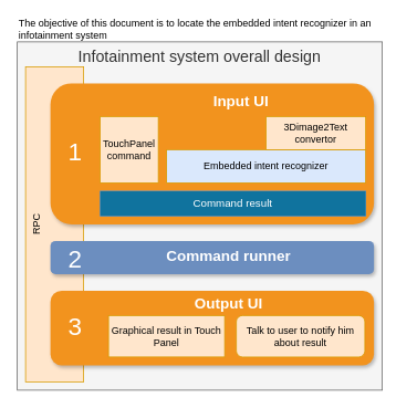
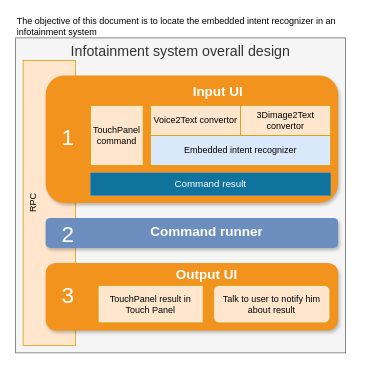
  <mxCell id="0" />
  <mxCell id="1" parent="0" />
  <mxCell id="2" value="&lt;font style=&quot;font-size: 19px&quot;&gt;Infotainment system overall design&lt;/font&gt;" style="rounded=0;whiteSpace=wrap;html=1;shadow=0;fillColor=#f5f5f5;align=center;strokeColor=#666666;fontColor=#333333;verticalAlign=top;" parent="1" vertex="1"><mxGeometry x="20" y="50" width="440" height="420" as="geometry" /></mxCell>
  <mxCell id="3" value="RPC" style="rounded=0;whiteSpace=wrap;html=1;align=center;fillColor=#ffe6cc;strokeColor=#d79b00;horizontal=0;verticalAlign=top;" parent="1" vertex="1"><mxGeometry x="30" y="80" width="70" height="380" as="geometry" /></mxCell>
  <mxCell id="4" value="" style="group" parent="1" vertex="1" connectable="0"><mxGeometry x="60" y="100" width="420" height="370" as="geometry" /></mxCell>
  <mxCell id="5" value="" style="rounded=1;whiteSpace=wrap;html=1;strokeColor=none;strokeWidth=1;fillColor=#F2931E;fontSize=13;fontColor=#FFFFFF;align=center;gradientColor=none;gradientDirection=east;verticalAlign=top;shadow=1;" parent="4" vertex="1"><mxGeometry width="390" height="170" as="geometry" /></mxCell>
  <mxCell id="6" value="1" style="text;html=1;strokeColor=none;fillColor=none;align=center;verticalAlign=middle;whiteSpace=wrap;fontSize=30;fontColor=#FFFFFF;" parent="4" vertex="1"><mxGeometry x="10" y="72" width="40" height="20" as="geometry" /></mxCell>
  <mxCell id="7" value="&lt;h1&gt;Input UI&lt;/h1&gt;" style="text;html=1;spacing=5;spacingTop=-20;whiteSpace=wrap;overflow=hidden;strokeColor=none;strokeWidth=4;fillColor=none;gradientColor=#007FFF;fontSize=9;fontColor=#FFFFFF;align=center;" parent="4" vertex="1"><mxGeometry x="50" y="10" width="360" height="30" as="geometry" /></mxCell>
  <mxCell id="8" value="" style="group;rounded=0;fillColor=#dae8fc;strokeColor=#6c8ebf;verticalAlign=middle;align=center;" parent="4" vertex="1" connectable="0"><mxGeometry x="60" y="130" width="320" height="30" as="geometry" /></mxCell>
  <mxCell id="9" value="Command result" style="rounded=0;whiteSpace=wrap;html=1;strokeColor=none;strokeWidth=1;fillColor=#10739E;fontSize=13;fontColor=#FFFFFF;align=center;gradientColor=none;gradientDirection=east;verticalAlign=top;shadow=0;" parent="8" vertex="1"><mxGeometry width="320" height="30" as="geometry" /></mxCell>
+ <mxCell id="10" value="Voice2Text convertor" style="rounded=0;whiteSpace=wrap;html=1;align=center;fillColor=#ffe6cc;strokeColor=#d79b00;horizontal=1;" parent="4" vertex="1"><mxGeometry x="140" y="40" width="120" height="40" as="geometry" /></mxCell>
  <mxCell id="11" value="Embedded intent recognizer" style="rounded=0;whiteSpace=wrap;html=1;align=center;fillColor=#dae8fc;strokeColor=#d79b00;horizontal=1;" parent="4" vertex="1"><mxGeometry x="140" y="80" width="240" height="40" as="geometry" /></mxCell>
  <mxCell id="12" value="TouchPanel command" style="rounded=0;whiteSpace=wrap;html=1;align=center;fillColor=#ffe6cc;strokeColor=#d79b00;horizontal=1;" parent="4" vertex="1"><mxGeometry x="60" y="40" width="70" height="80" as="geometry" /></mxCell>
  <mxCell id="13" value="3Dimage2Text convertor" style="rounded=0;whiteSpace=wrap;html=1;align=center;fillColor=#ffe6cc;strokeColor=#d79b00;horizontal=1;" parent="4" vertex="1"><mxGeometry x="260" y="40" width="120" height="40" as="geometry" /></mxCell>
  <mxCell id="14" value="" style="group" parent="1" vertex="1" connectable="0"><mxGeometry x="60" y="290" width="390" height="60" as="geometry" /></mxCell>
  <mxCell id="15" value="" style="rounded=1;whiteSpace=wrap;html=1;strokeColor=none;strokeWidth=1;fontSize=13;fontColor=#FFFFFF;align=center;gradientColor=none;gradientDirection=east;verticalAlign=top;shadow=1;fillColor=#6C8EBF;" parent="14" vertex="1"><mxGeometry width="390" height="40" as="geometry" /></mxCell>
  <mxCell id="16" value="2" style="text;html=1;strokeColor=none;fillColor=none;align=center;verticalAlign=middle;whiteSpace=wrap;fontSize=30;fontColor=#FFFFFF;" parent="14" vertex="1"><mxGeometry x="10" y="11" width="40" height="20" as="geometry" /></mxCell>
  <mxCell id="17" value="&lt;h1&gt;Command runner&lt;/h1&gt;" style="text;html=1;spacing=5;spacingTop=-20;whiteSpace=wrap;overflow=hidden;strokeColor=none;strokeWidth=4;fillColor=none;gradientColor=#007FFF;fontSize=9;fontColor=#FFFFFF;align=center;" parent="14" vertex="1"><mxGeometry x="50" y="6" width="330" height="26" as="geometry" /></mxCell>
  <mxCell id="18" value="" style="group" parent="1" vertex="1" connectable="0"><mxGeometry x="60" y="350" width="390" height="110" as="geometry" /></mxCell>
  <mxCell id="19" value="" style="rounded=1;whiteSpace=wrap;html=1;strokeColor=none;strokeWidth=1;fontSize=13;fontColor=#FFFFFF;align=center;gradientColor=none;gradientDirection=east;verticalAlign=top;shadow=1;fillColor=#F2931E;" parent="18" vertex="1"><mxGeometry width="390" height="90" as="geometry" /></mxCell>
  <mxCell id="20" value="3" style="text;html=1;strokeColor=none;fillColor=none;align=center;verticalAlign=middle;whiteSpace=wrap;fontSize=30;fontColor=#FFFFFF;" parent="18" vertex="1"><mxGeometry x="10" y="32.5" width="40" height="20" as="geometry" /></mxCell>
  <mxCell id="21" value="&lt;h1&gt;Output UI&lt;/h1&gt;" style="text;html=1;spacing=5;spacingTop=-20;whiteSpace=wrap;overflow=hidden;strokeColor=none;strokeWidth=4;fillColor=none;gradientColor=#007FFF;fontSize=9;fontColor=#FFFFFF;align=center;" parent="18" vertex="1"><mxGeometry x="40" y="4" width="350" height="26" as="geometry" /></mxCell>
- <mxCell id="22" value="Graphical result in Touch Panel" style="rounded=0;whiteSpace=wrap;html=1;align=center;fillColor=#ffe6cc;strokeColor=#d79b00;horizontal=1;" parent="18" vertex="1"><mxGeometry x="70" y="30" width="140" height="50" as="geometry" /></mxCell>
+ <mxCell id="22" value="TouchPanel result in Touch Panel" style="rounded=0;whiteSpace=wrap;html=1;align=center;fillColor=#ffe6cc;strokeColor=#d79b00;horizontal=1;" parent="18" vertex="1"><mxGeometry x="70" y="30" width="140" height="50" as="geometry" /></mxCell>
  <mxCell id="23" value="Talk to user to notify him about result" style="whiteSpace=wrap;html=1;align=center;fillColor=#ffe6cc;strokeColor=#d79b00;horizontal=1;rounded=1;" parent="18" vertex="1"><mxGeometry x="224" y="30" width="155" height="50" as="geometry" /></mxCell>
  <mxCell id="24" value="&lt;div&gt;&lt;span&gt;The objective of this document is to locate the embedded intent recognizer in an &lt;br&gt;infotainment system&lt;/span&gt;&lt;/div&gt;" style="text;html=1;align=left;verticalAlign=middle;resizable=0;points=[];autosize=1;strokeColor=none;" vertex="1" parent="1"><mxGeometry x="20" y="20" width="440" height="30" as="geometry" /></mxCell>
